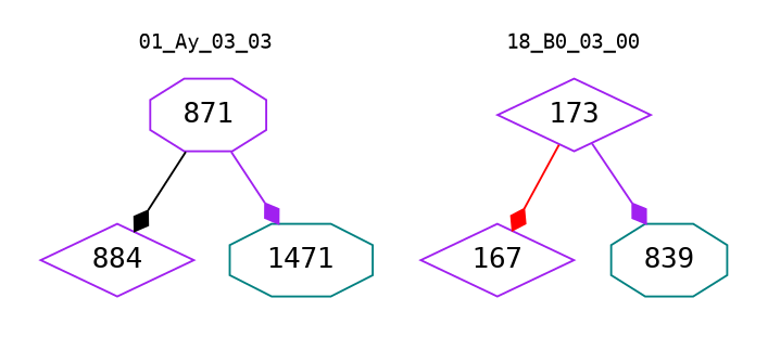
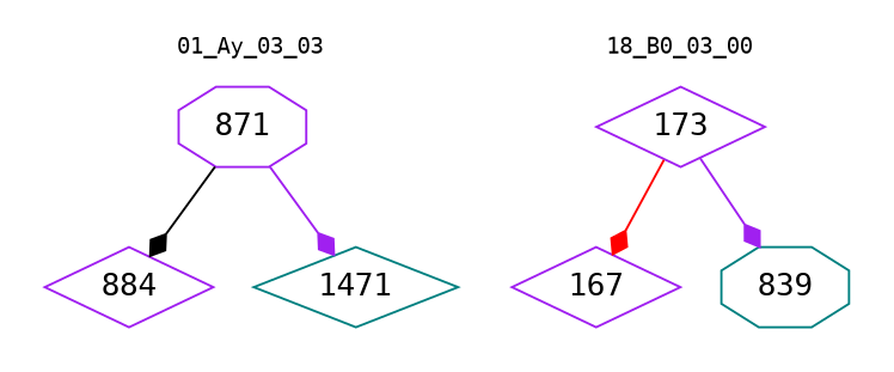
  digraph {
    fontname="DejaVu Sans Mono"
    node [color=purple fontname="DejaVu Sans Mono" shape=octagon]
    edge [arrowhead=diamond color=purple fontname="DejaVu Sans Mono"]
    n1 [label=871]
    n2 [label=884 shape=diamond]
-   n3 [color=teal label=1471]
+   n3 [color=teal label=1471 shape=diamond]
    n4 [label=173 shape=diamond]
    n5 [label=167 shape=diamond]
    n6 [color=teal label=839]
    subgraph cluster_1 {
      color=white
      fontsize=10
      label="01_Ay_03_03"
      n1
      n2
      n3
    }
    subgraph cluster_2 {
      color=white
      fontsize=10
      label="18_B0_03_00"
      n4
      n5
      n6
    }
    n1 -> n2 [color=black]
    n1 -> n3
    n4 -> n5 [color=red]
    n4 -> n6
  }
